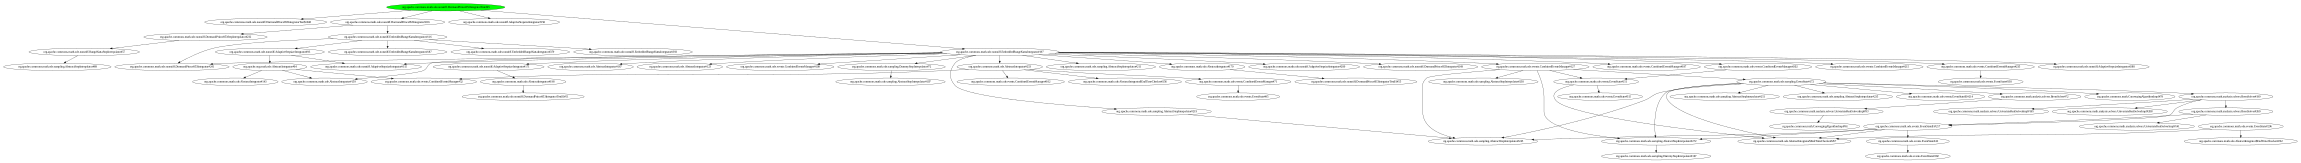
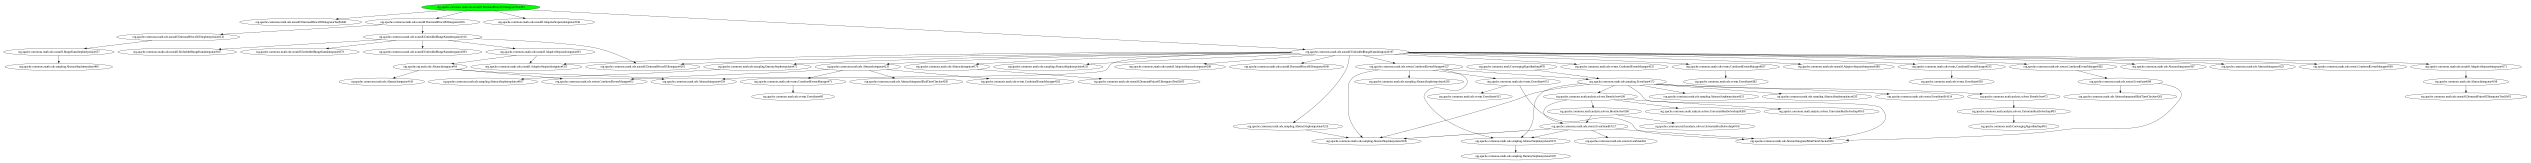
  digraph {
    fontname="Liberation Serif"
    node [fontname="Liberation Serif"]
    edge [fontname="Liberation Serif"]
    "org.apache.commons.math.ode.nonstiff.DormandPrince853IntegratorTest#45" [fillcolor=green style=filled]
    "org.apache.commons.math.ode.nonstiff.DormandPrince853IntegratorTest$1#48"
    "org.apache.commons.math.ode.nonstiff.DormandPrince853Integrator#216"
    "org.apache.commons.math.ode.nonstiff.AdaptiveStepsizeIntegrator#150"
    "org.apache.commons.math.ode.nonstiff.EmbeddedRungeKuttaIntegrator#197"
    "org.apache.commons.math.ode.nonstiff.DormandPrince853StepInterpolator#232"
    "org.apache.commons.math.ode.nonstiff.EmbeddedRungeKuttaIntegrator#116"
    "org.apache.commons.math.ode.nonstiff.DormandPrince853Integrator#241"
    "org.apache.commons.math.ode.nonstiff.AdaptiveStepsizeIntegrator#315"
    "org.apache.commons.math.ode.AbstractIntegrator#159"
    "org.apache.commons.math.ode.nonstiff.AdaptiveStepsizeIntegrator#171"
    "org.apache.commons.math.ode.AbstractIntegrator#167"
    "org.apache.commons.math.ode.AbstractIntegrator#123"
    "org.apache.commons.math.ode.events.CombinedEventsManager#109"
    "org.apache.commons.math.ode.sampling.DummyStepInterpolator#72"
    "org.apache.commons.math.ode.sampling.AbstractStepInterpolator#219"
    "org.apache.commons.math.ode.AbstractIntegrator#233"
    "org.apache.commons.math.ode.sampling.AbstractStepInterpolator#211"
    "org.apache.commons.math.ode.AbstractIntegrator#179"
    "org.apache.commons.math.ode.nonstiff.AdaptiveStepsizeIntegrator#209"
    "org.apache.commons.math.ode.nonstiff.DormandPrince853Integrator#249"
    "org.apache.commons.math.ode.events.CombinedEventsManager#127"
    "org.apache.commons.math.ode.events.CombinedEventsManager#187"
    "org.apache.commons.math.ode.events.CombinedEventsManager#202"
    "org.apache.commons.math.ode.events.CombinedEventsManager#215"
    "org.apache.commons.math.ode.events.CombinedEventsManager#235"
    "org.apache.commons.math.ode.nonstiff.AdaptiveStepsizeIntegrator#280"
    "org.apache.commons.math.ode.nonstiff.RungeKuttaStepInterpolator#57"
    "org.apache.commons.math.ode.nonstiff.AdaptiveStepsizeIntegrator#93"
    "org.apache.commons.math.ode.nonstiff.EmbeddedRungeKuttaIntegrator#187"
    "org.apache.commons.math.ode.nonstiff.EmbeddedRungeKuttaIntegrator#379"
    "org.apache.commons.math.ode.nonstiff.EmbeddedRungeKuttaIntegrator#393"
    "org.apache.commons.math.ode.sampling.AbstractStepInterpolator#89"
    n34 [label="org.apache.org.math.ode.AbstractIntegrator#64"]
    "org.apache.commons.math.ode.events.CombinedEventsManager#52"
    "org.apache.commons.math.ode.AbstractIntegrator#143"
    "org.apache.commons.math.ode.AbstractIntegrator#198"
    "org.apache.commons.math.ode.sampling.AbstractStepInterpolator#107"
    "org.apache.commons.math.ode.sampling.AbstractStepInterpolator#245"
    "org.apache.commons.math.ode.events.CombinedEventsManager#102"
    "org.apache.commons.math.ode.AbstractIntegrator$EndTimeChecker#256"
    "org.apache.commons.math.ode.events.CombinedEventsManager#71"
    "org.apache.commons.math.ode.nonstiff.DormandPrince853IntegratorTest$1#55"
    "org.apache.commons.math.ode.sampling.AbstractStepInterpolator#230"
    "org.apache.commons.math.ode.sampling.AbstractStepInterpolator#272"
    "org.apache.commons.math.ode.events.EventState#151"
    n47 [label="org.apache.commons.math.ode.sampling.EventState#172"]
    "org.apache.commons.math.ode.events.EventState#282"
    "org.apache.commons.math.ode.events.EventState#296"
    "org.apache.commons.math.ode.events.EventState#330"
    "org.apache.commons.math.ode.nonstiff.DormandPrince853IntegratorTest$1#51"
    "org.apache.commons.math.ode.events.EventState#95"
    "org.apache.commons.math.ode.sampling.DummyStepInterpolator#107"
    "org.apache.commons.math.ode.AbstractIntegrator$EndTimeChecker#267"
    "org.apache.commons.math.ode.events.EventState#315"
    "org.apache.commons.math.ode.sampling.AbstractStepInterpolator#251"
    "org.apache.commons.math.ode.sampling.AbstractStepInterpolator#235"
    "org.apache.commons.math.ode.events.EventState$1#214"
    "org.apache.commons.math.analysis.solvers.BrentSolver#72"
    "org.apache.commons.math.ConvergingAlgorithmImpl#78"
    "org.apache.commons.math.analysis.solvers.BrentSolver#199"
    "org.apache.commons.math.analysis.solvers.UnivariateRealSolverImpl#93"
    "org.apache.commons.math.analysis.solvers.UnivariateRealSolverImpl#165"
    "org.apache.commons.math.analysis.solvers.UnivariateRealSolverImpl#208"
    "org.apache.commons.math.ode.events.EventState$1#217"
    "org.apache.commons.math.analysis.solvers.BrentSolver#260"
    "org.apache.commons.math.ConvergingAlgorithmImpl#61"
    "org.apache.commons.math.ode.events.EventState#42"
    "org.apache.commons.math.analysis.solvers.UnivariateRealSolverImpl#141"
    "org.apache.commons.math.ode.AbstractIntegrator$EndTimeChecker#262"
    "org.apache.commons.math.ode.nonstiff.DormandPrince853IntegratorTest#45" -> "org.apache.commons.math.ode.nonstiff.DormandPrince853IntegratorTest$1#48"
    "org.apache.commons.math.ode.nonstiff.DormandPrince853IntegratorTest#45" -> "org.apache.commons.math.ode.nonstiff.DormandPrince853Integrator#216"
    "org.apache.commons.math.ode.nonstiff.DormandPrince853IntegratorTest#45" -> "org.apache.commons.math.ode.nonstiff.AdaptiveStepsizeIntegrator#150"
    "org.apache.commons.math.ode.nonstiff.DormandPrince853IntegratorTest#45" -> "org.apache.commons.math.ode.nonstiff.EmbeddedRungeKuttaIntegrator#197"
    "org.apache.commons.math.ode.nonstiff.DormandPrince853Integrator#216" -> "org.apache.commons.math.ode.nonstiff.DormandPrince853StepInterpolator#232"
    "org.apache.commons.math.ode.nonstiff.DormandPrince853Integrator#216" -> "org.apache.commons.math.ode.nonstiff.EmbeddedRungeKuttaIntegrator#116"
    "org.apache.commons.math.ode.nonstiff.EmbeddedRungeKuttaIntegrator#197" -> "org.apache.commons.math.ode.nonstiff.DormandPrince853Integrator#241"
    "org.apache.commons.math.ode.nonstiff.EmbeddedRungeKuttaIntegrator#197" -> "org.apache.commons.math.ode.nonstiff.AdaptiveStepsizeIntegrator#315"
    "org.apache.commons.math.ode.nonstiff.EmbeddedRungeKuttaIntegrator#197" -> "org.apache.commons.math.ode.AbstractIntegrator#159"
    "org.apache.commons.math.ode.nonstiff.EmbeddedRungeKuttaIntegrator#197" -> "org.apache.commons.math.ode.nonstiff.AdaptiveStepsizeIntegrator#171"
    "org.apache.commons.math.ode.nonstiff.EmbeddedRungeKuttaIntegrator#197" -> "org.apache.commons.math.ode.AbstractIntegrator#167"
    "org.apache.commons.math.ode.nonstiff.EmbeddedRungeKuttaIntegrator#197" -> "org.apache.commons.math.ode.AbstractIntegrator#123"
    "org.apache.commons.math.ode.nonstiff.EmbeddedRungeKuttaIntegrator#197" -> "org.apache.commons.math.ode.events.CombinedEventsManager#109"
    "org.apache.commons.math.ode.nonstiff.EmbeddedRungeKuttaIntegrator#197" -> "org.apache.commons.math.ode.sampling.DummyStepInterpolator#72"
    "org.apache.commons.math.ode.nonstiff.EmbeddedRungeKuttaIntegrator#197" -> "org.apache.commons.math.ode.sampling.AbstractStepInterpolator#219"
    "org.apache.commons.math.ode.nonstiff.EmbeddedRungeKuttaIntegrator#197" -> "org.apache.commons.math.ode.AbstractIntegrator#233"
    "org.apache.commons.math.ode.nonstiff.EmbeddedRungeKuttaIntegrator#197" -> "org.apache.commons.math.ode.sampling.AbstractStepInterpolator#211"
    "org.apache.commons.math.ode.nonstiff.EmbeddedRungeKuttaIntegrator#197" -> "org.apache.commons.math.ode.AbstractIntegrator#179"
    "org.apache.commons.math.ode.nonstiff.EmbeddedRungeKuttaIntegrator#197" -> "org.apache.commons.math.ode.nonstiff.AdaptiveStepsizeIntegrator#209"
    "org.apache.commons.math.ode.nonstiff.EmbeddedRungeKuttaIntegrator#197" -> "org.apache.commons.math.ode.nonstiff.DormandPrince853Integrator#249"
    "org.apache.commons.math.ode.nonstiff.EmbeddedRungeKuttaIntegrator#197" -> "org.apache.commons.math.ode.events.CombinedEventsManager#127"
    "org.apache.commons.math.ode.nonstiff.EmbeddedRungeKuttaIntegrator#197" -> "org.apache.commons.math.ode.events.CombinedEventsManager#187"
    "org.apache.commons.math.ode.nonstiff.EmbeddedRungeKuttaIntegrator#197" -> "org.apache.commons.math.ode.events.CombinedEventsManager#202"
    "org.apache.commons.math.ode.nonstiff.EmbeddedRungeKuttaIntegrator#197" -> "org.apache.commons.math.ode.events.CombinedEventsManager#215"
    "org.apache.commons.math.ode.nonstiff.EmbeddedRungeKuttaIntegrator#197" -> "org.apache.commons.math.ode.events.CombinedEventsManager#235"
    "org.apache.commons.math.ode.nonstiff.EmbeddedRungeKuttaIntegrator#197" -> "org.apache.commons.math.ode.nonstiff.AdaptiveStepsizeIntegrator#280"
    "org.apache.commons.math.ode.nonstiff.DormandPrince853StepInterpolator#232" -> "org.apache.commons.math.ode.nonstiff.RungeKuttaStepInterpolator#57"
    "org.apache.commons.math.ode.nonstiff.EmbeddedRungeKuttaIntegrator#116" -> "org.apache.commons.math.ode.nonstiff.DormandPrince853Integrator#241"
    "org.apache.commons.math.ode.nonstiff.EmbeddedRungeKuttaIntegrator#116" -> "org.apache.commons.math.ode.nonstiff.AdaptiveStepsizeIntegrator#93"
    "org.apache.commons.math.ode.nonstiff.EmbeddedRungeKuttaIntegrator#116" -> "org.apache.commons.math.ode.nonstiff.EmbeddedRungeKuttaIntegrator#187"
    "org.apache.commons.math.ode.nonstiff.EmbeddedRungeKuttaIntegrator#116" -> "org.apache.commons.math.ode.nonstiff.EmbeddedRungeKuttaIntegrator#379"
    "org.apache.commons.math.ode.nonstiff.EmbeddedRungeKuttaIntegrator#116" -> "org.apache.commons.math.ode.nonstiff.EmbeddedRungeKuttaIntegrator#393"
    "org.apache.commons.math.ode.nonstiff.AdaptiveStepsizeIntegrator#171" -> "org.apache.commons.math.ode.AbstractIntegrator#198"
    "org.apache.commons.math.ode.sampling.DummyStepInterpolator#72" -> "org.apache.commons.math.ode.sampling.AbstractStepInterpolator#107"
    "org.apache.commons.math.ode.sampling.AbstractStepInterpolator#219" -> "org.apache.commons.math.ode.sampling.AbstractStepInterpolator#245"
    "org.apache.commons.math.ode.AbstractIntegrator#233" -> "org.apache.commons.math.ode.events.CombinedEventsManager#52"
    "org.apache.commons.math.ode.AbstractIntegrator#233" -> "org.apache.commons.math.ode.events.CombinedEventsManager#102"
    "org.apache.commons.math.ode.AbstractIntegrator#233" -> "org.apache.commons.math.ode.AbstractIntegrator$EndTimeChecker#256"
    "org.apache.commons.math.ode.AbstractIntegrator#233" -> "org.apache.commons.math.ode.events.CombinedEventsManager#71"
    "org.apache.commons.math.ode.AbstractIntegrator#179" -> "org.apache.commons.math.ode.nonstiff.DormandPrince853IntegratorTest$1#55"
    "org.apache.commons.math.ode.events.CombinedEventsManager#127" -> "org.apache.commons.math.ode.sampling.AbstractStepInterpolator#245"
    "org.apache.commons.math.ode.events.CombinedEventsManager#127" -> "org.apache.commons.math.ode.sampling.AbstractStepInterpolator#230"
    "org.apache.commons.math.ode.events.CombinedEventsManager#127" -> "org.apache.commons.math.ode.sampling.AbstractStepInterpolator#272"
    "org.apache.commons.math.ode.events.CombinedEventsManager#127" -> "org.apache.commons.math.ode.events.EventState#151"
    "org.apache.commons.math.ode.events.CombinedEventsManager#127" -> n47
-   "org.apache.commons.math.ode.events.EventState#42" -> "org.apache.commons.math.ode.events.EventState#282"
-   "org.apache.commons.math.ode.events.CombinedEventsManager#202" -> "org.apache.commons.math.ode.events.EventState#151"
+   "org.apache.commons.math.ode.events.CombinedEventsManager#187" -> "org.apache.commons.math.ode.events.EventState#282"
+   "org.apache.commons.math.ode.events.CombinedEventsManager#202" -> "org.apache.commons.math.ode.events.EventState#296"
    "org.apache.commons.math.ode.events.CombinedEventsManager#235" -> "org.apache.commons.math.ode.events.EventState#330"
    "org.apache.commons.math.ode.nonstiff.RungeKuttaStepInterpolator#57" -> "org.apache.commons.math.ode.sampling.AbstractStepInterpolator#89"
    "org.apache.commons.math.ode.nonstiff.AdaptiveStepsizeIntegrator#93" -> "org.apache.commons.math.ode.nonstiff.AdaptiveStepsizeIntegrator#315"
    "org.apache.commons.math.ode.nonstiff.AdaptiveStepsizeIntegrator#93" -> n34
    n34 -> "org.apache.commons.math.ode.AbstractIntegrator#159"
    n34 -> "org.apache.commons.math.ode.events.CombinedEventsManager#52"
    n34 -> "org.apache.commons.math.ode.AbstractIntegrator#143"
    "org.apache.commons.math.ode.AbstractIntegrator#198" -> "org.apache.commons.math.ode.nonstiff.DormandPrince853IntegratorTest$1#51"
    "org.apache.commons.math.ode.events.CombinedEventsManager#71" -> "org.apache.commons.math.ode.events.EventState#95"
    "org.apache.commons.math.ode.sampling.AbstractStepInterpolator#272" -> "org.apache.commons.math.ode.sampling.DummyStepInterpolator#107"
    "org.apache.commons.math.ode.events.EventState#151" -> "org.apache.commons.math.ode.AbstractIntegrator$EndTimeChecker#267"
    "org.apache.commons.math.ode.events.EventState#151" -> "org.apache.commons.math.ode.events.EventState#315"
    n47 -> "org.apache.commons.math.ode.sampling.AbstractStepInterpolator#245"
    n47 -> "org.apache.commons.math.ode.sampling.AbstractStepInterpolator#272"
    n47 -> "org.apache.commons.math.ode.AbstractIntegrator$EndTimeChecker#267"
    n47 -> "org.apache.commons.math.ode.sampling.AbstractStepInterpolator#251"
    n47 -> "org.apache.commons.math.ode.sampling.AbstractStepInterpolator#235"
    n47 -> "org.apache.commons.math.ode.events.EventState$1#214"
    n47 -> "org.apache.commons.math.analysis.solvers.BrentSolver#72"
-   n47 -> "org.apache.commons.math.ConvergingAlgorithmImpl#78"
+   "org.apache.commons.math.ConvergingAlgorithmImpl#78" -> n47
    n47 -> "org.apache.commons.math.analysis.solvers.BrentSolver#199"
    "org.apache.commons.math.ode.events.EventState#296" -> "org.apache.commons.math.ode.AbstractIntegrator$EndTimeChecker#267"
    "org.apache.commons.math.ode.events.EventState#296" -> "org.apache.commons.math.ode.AbstractIntegrator$EndTimeChecker#262"
    "org.apache.commons.math.analysis.solvers.BrentSolver#72" -> "org.apache.commons.math.analysis.solvers.UnivariateRealSolverImpl#93"
    "org.apache.commons.math.analysis.solvers.BrentSolver#199" -> "org.apache.commons.math.analysis.solvers.UnivariateRealSolverImpl#165"
    "org.apache.commons.math.analysis.solvers.BrentSolver#199" -> "org.apache.commons.math.analysis.solvers.UnivariateRealSolverImpl#208"
    "org.apache.commons.math.analysis.solvers.BrentSolver#199" -> "org.apache.commons.math.ode.events.EventState$1#217"
    "org.apache.commons.math.analysis.solvers.BrentSolver#199" -> "org.apache.commons.math.analysis.solvers.BrentSolver#260"
    "org.apache.commons.math.analysis.solvers.UnivariateRealSolverImpl#93" -> "org.apache.commons.math.ConvergingAlgorithmImpl#61"
    "org.apache.commons.math.ode.events.EventState$1#217" -> "org.apache.commons.math.ode.sampling.AbstractStepInterpolator#245"
    "org.apache.commons.math.ode.events.EventState$1#217" -> "org.apache.commons.math.ode.sampling.AbstractStepInterpolator#272"
    "org.apache.commons.math.ode.events.EventState$1#217" -> "org.apache.commons.math.ode.AbstractIntegrator$EndTimeChecker#267"
    "org.apache.commons.math.ode.events.EventState$1#217" -> "org.apache.commons.math.ode.events.EventState#42"
    "org.apache.commons.math.analysis.solvers.BrentSolver#260" -> "org.apache.commons.math.ode.events.EventState$1#217"
    "org.apache.commons.math.analysis.solvers.BrentSolver#260" -> "org.apache.commons.math.analysis.solvers.UnivariateRealSolverImpl#141"
  }
